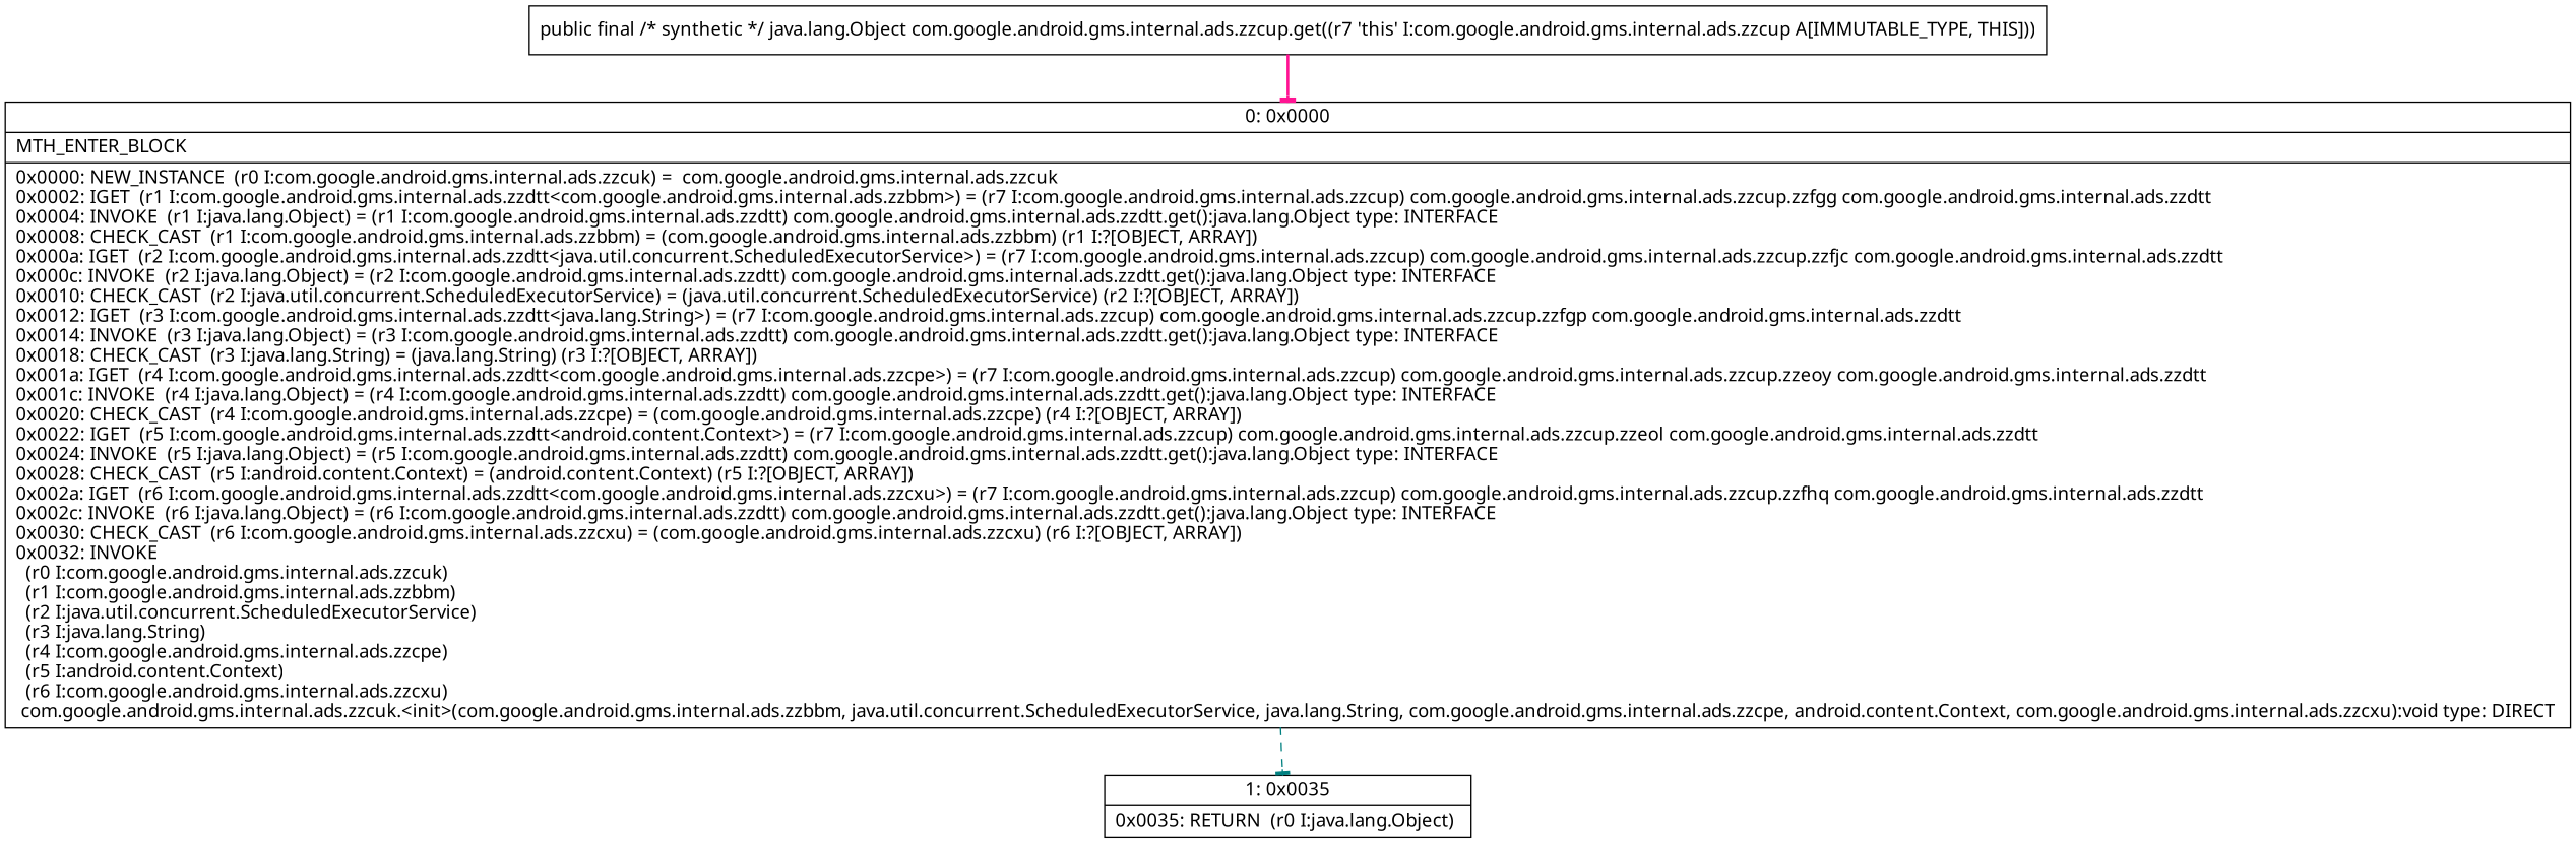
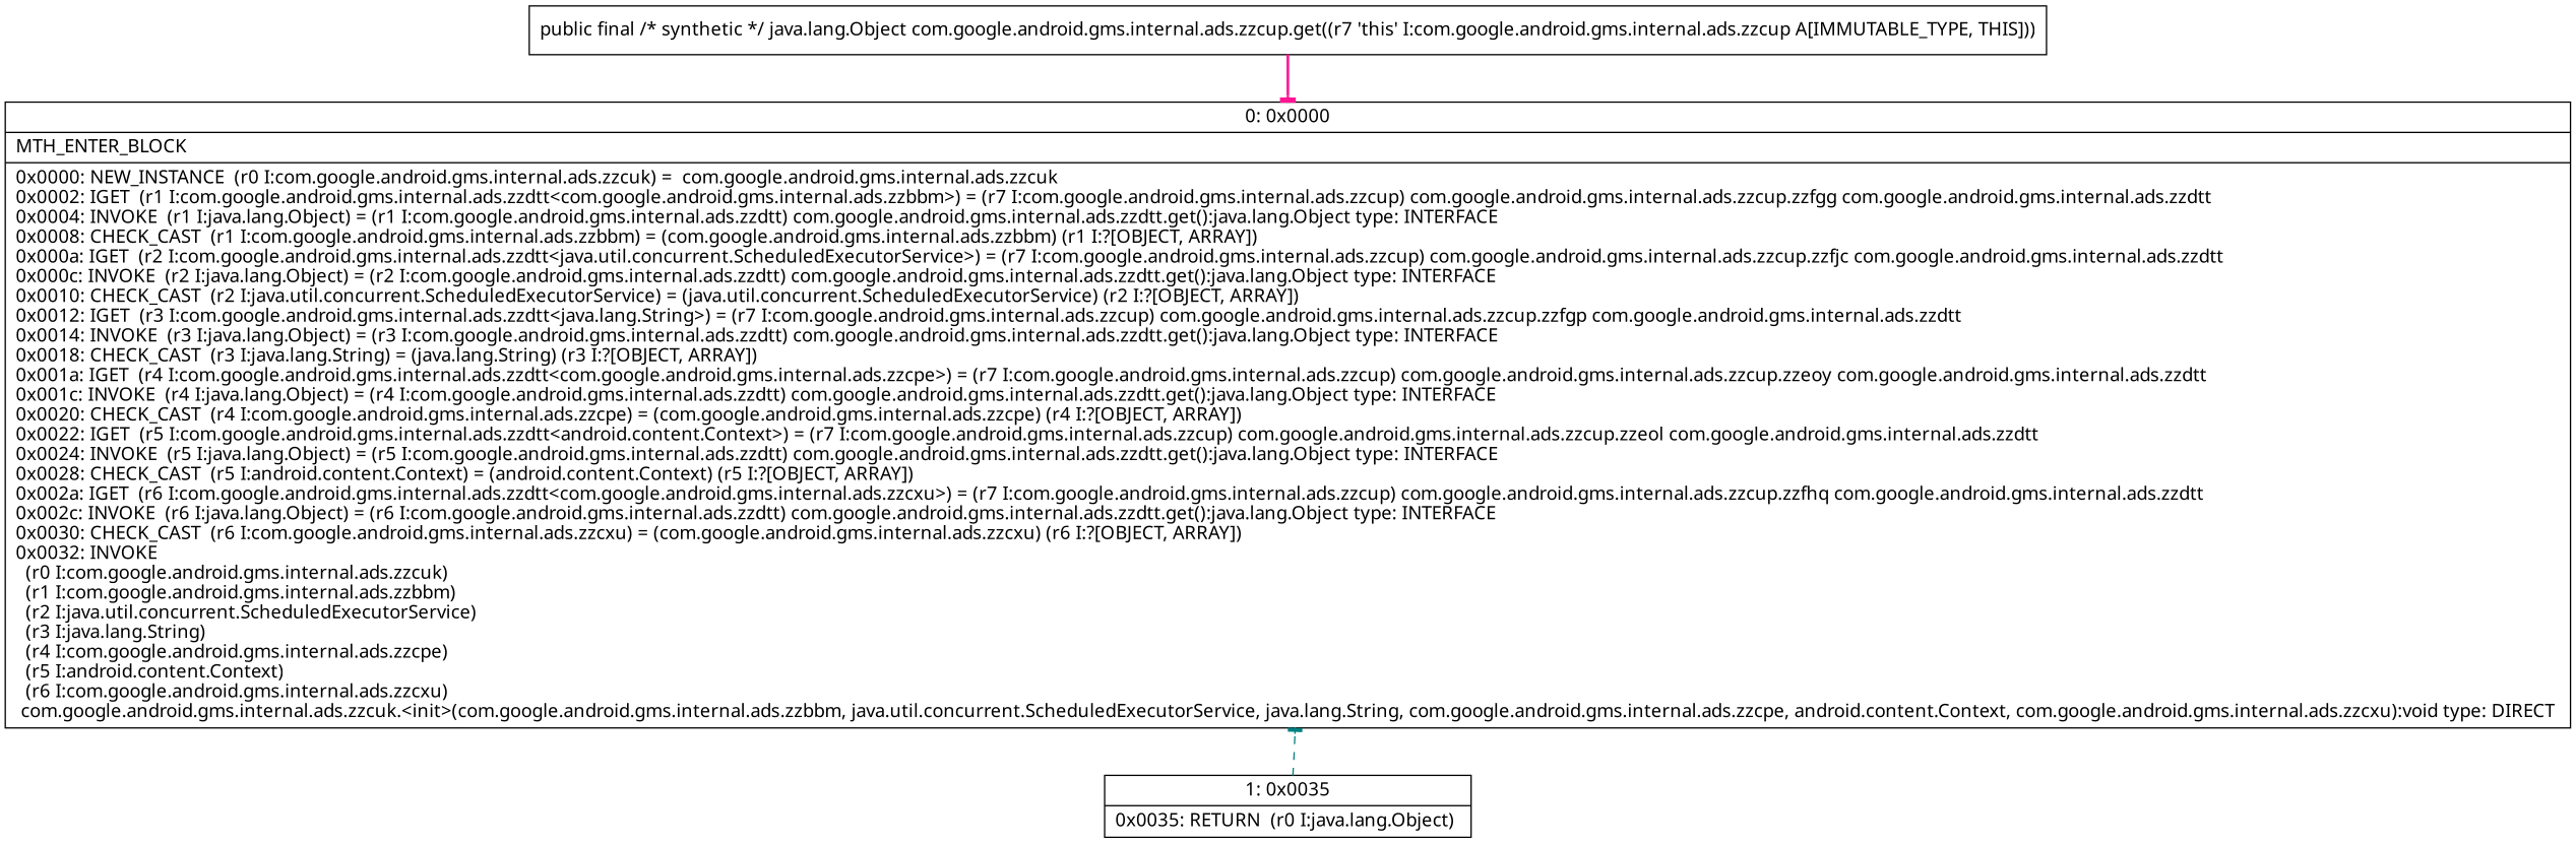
  digraph {
    fontname="Noto Sans"
    node [shape=record fontname="Noto Sans"]
    edge [arrowhead=tee fontname="Noto Sans"]
    n1 [label="{0\:\ 0x0000|MTH_ENTER_BLOCK\l|0x0000: NEW_INSTANCE  (r0 I:com.google.android.gms.internal.ads.zzcuk) =  com.google.android.gms.internal.ads.zzcuk \l0x0002: IGET  (r1 I:com.google.android.gms.internal.ads.zzdtt\<com.google.android.gms.internal.ads.zzbbm\>) = (r7 I:com.google.android.gms.internal.ads.zzcup) com.google.android.gms.internal.ads.zzcup.zzfgg com.google.android.gms.internal.ads.zzdtt \l0x0004: INVOKE  (r1 I:java.lang.Object) = (r1 I:com.google.android.gms.internal.ads.zzdtt) com.google.android.gms.internal.ads.zzdtt.get():java.lang.Object type: INTERFACE \l0x0008: CHECK_CAST  (r1 I:com.google.android.gms.internal.ads.zzbbm) = (com.google.android.gms.internal.ads.zzbbm) (r1 I:?[OBJECT, ARRAY]) \l0x000a: IGET  (r2 I:com.google.android.gms.internal.ads.zzdtt\<java.util.concurrent.ScheduledExecutorService\>) = (r7 I:com.google.android.gms.internal.ads.zzcup) com.google.android.gms.internal.ads.zzcup.zzfjc com.google.android.gms.internal.ads.zzdtt \l0x000c: INVOKE  (r2 I:java.lang.Object) = (r2 I:com.google.android.gms.internal.ads.zzdtt) com.google.android.gms.internal.ads.zzdtt.get():java.lang.Object type: INTERFACE \l0x0010: CHECK_CAST  (r2 I:java.util.concurrent.ScheduledExecutorService) = (java.util.concurrent.ScheduledExecutorService) (r2 I:?[OBJECT, ARRAY]) \l0x0012: IGET  (r3 I:com.google.android.gms.internal.ads.zzdtt\<java.lang.String\>) = (r7 I:com.google.android.gms.internal.ads.zzcup) com.google.android.gms.internal.ads.zzcup.zzfgp com.google.android.gms.internal.ads.zzdtt \l0x0014: INVOKE  (r3 I:java.lang.Object) = (r3 I:com.google.android.gms.internal.ads.zzdtt) com.google.android.gms.internal.ads.zzdtt.get():java.lang.Object type: INTERFACE \l0x0018: CHECK_CAST  (r3 I:java.lang.String) = (java.lang.String) (r3 I:?[OBJECT, ARRAY]) \l0x001a: IGET  (r4 I:com.google.android.gms.internal.ads.zzdtt\<com.google.android.gms.internal.ads.zzcpe\>) = (r7 I:com.google.android.gms.internal.ads.zzcup) com.google.android.gms.internal.ads.zzcup.zzeoy com.google.android.gms.internal.ads.zzdtt \l0x001c: INVOKE  (r4 I:java.lang.Object) = (r4 I:com.google.android.gms.internal.ads.zzdtt) com.google.android.gms.internal.ads.zzdtt.get():java.lang.Object type: INTERFACE \l0x0020: CHECK_CAST  (r4 I:com.google.android.gms.internal.ads.zzcpe) = (com.google.android.gms.internal.ads.zzcpe) (r4 I:?[OBJECT, ARRAY]) \l0x0022: IGET  (r5 I:com.google.android.gms.internal.ads.zzdtt\<android.content.Context\>) = (r7 I:com.google.android.gms.internal.ads.zzcup) com.google.android.gms.internal.ads.zzcup.zzeol com.google.android.gms.internal.ads.zzdtt \l0x0024: INVOKE  (r5 I:java.lang.Object) = (r5 I:com.google.android.gms.internal.ads.zzdtt) com.google.android.gms.internal.ads.zzdtt.get():java.lang.Object type: INTERFACE \l0x0028: CHECK_CAST  (r5 I:android.content.Context) = (android.content.Context) (r5 I:?[OBJECT, ARRAY]) \l0x002a: IGET  (r6 I:com.google.android.gms.internal.ads.zzdtt\<com.google.android.gms.internal.ads.zzcxu\>) = (r7 I:com.google.android.gms.internal.ads.zzcup) com.google.android.gms.internal.ads.zzcup.zzfhq com.google.android.gms.internal.ads.zzdtt \l0x002c: INVOKE  (r6 I:java.lang.Object) = (r6 I:com.google.android.gms.internal.ads.zzdtt) com.google.android.gms.internal.ads.zzdtt.get():java.lang.Object type: INTERFACE \l0x0030: CHECK_CAST  (r6 I:com.google.android.gms.internal.ads.zzcxu) = (com.google.android.gms.internal.ads.zzcxu) (r6 I:?[OBJECT, ARRAY]) \l0x0032: INVOKE  \l  (r0 I:com.google.android.gms.internal.ads.zzcuk)\l  (r1 I:com.google.android.gms.internal.ads.zzbbm)\l  (r2 I:java.util.concurrent.ScheduledExecutorService)\l  (r3 I:java.lang.String)\l  (r4 I:com.google.android.gms.internal.ads.zzcpe)\l  (r5 I:android.content.Context)\l  (r6 I:com.google.android.gms.internal.ads.zzcxu)\l com.google.android.gms.internal.ads.zzcuk.\<init\>(com.google.android.gms.internal.ads.zzbbm, java.util.concurrent.ScheduledExecutorService, java.lang.String, com.google.android.gms.internal.ads.zzcpe, android.content.Context, com.google.android.gms.internal.ads.zzcxu):void type: DIRECT \l}"]
    n2 [label="{1\:\ 0x0035|0x0035: RETURN  (r0 I:java.lang.Object) \l}"]
    n3 [label="{public final \/* synthetic *\/ java.lang.Object com.google.android.gms.internal.ads.zzcup.get((r7 'this' I:com.google.android.gms.internal.ads.zzcup A[IMMUTABLE_TYPE, THIS])) }"]
-   n1 -> n2 [color=teal style=dashed]
+   n2 -> n1 [color=teal style=dashed]
    n3 -> n1 [color=deeppink style=bold]
  }
